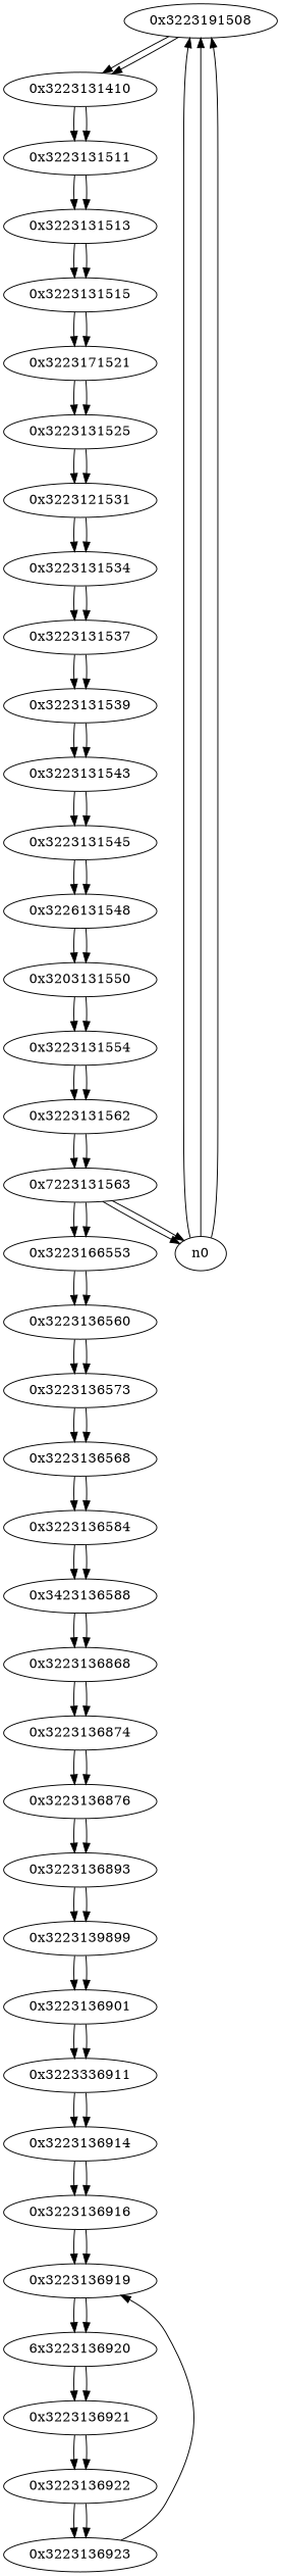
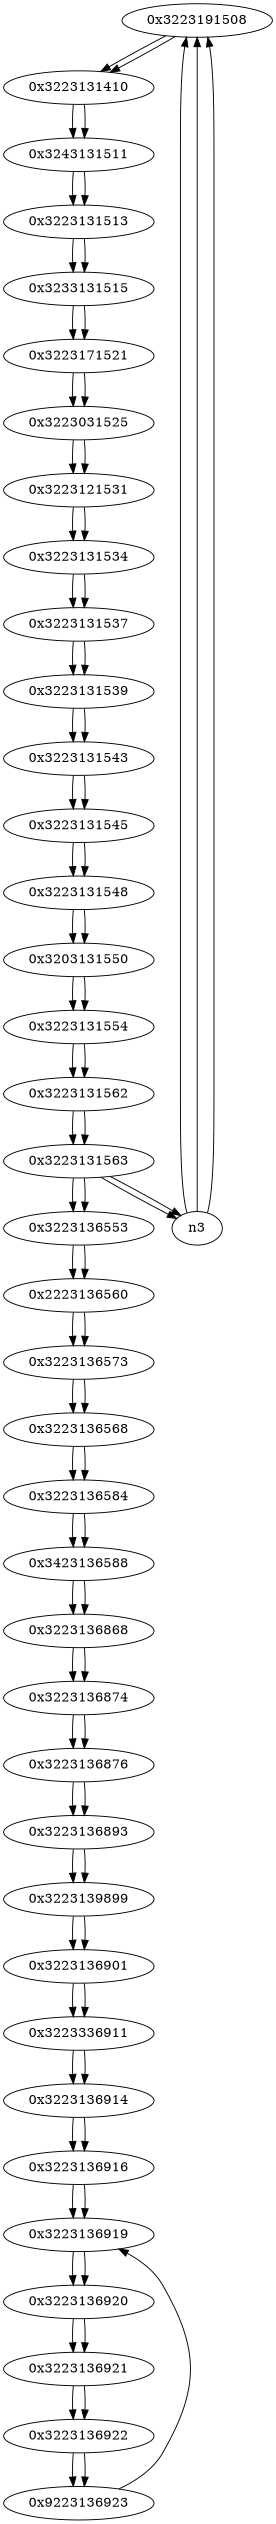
  digraph {
    n1 [label="0x3223191508"]
    n2 [label="0x3223131410"]
-   n3 [label="0x3223131511"]
+   n3 [label="0x3243131511"]
    n4 [label="0x3223131513"]
-   n5 [label="0x3223131515"]
+   n5 [label="0x3233131515"]
    n6 [label="0x3223171521"]
-   n7 [label="0x3223131525"]
+   n7 [label="0x3223031525"]
    n8 [label="0x3223121531"]
    n9 [label="0x3223131534"]
    n10 [label="0x3223131537"]
    n11 [label="0x3223131539"]
    n12 [label="0x3223131543"]
    n13 [label="0x3223131545"]
-   n14 [label="0x3226131548"]
+   n14 [label="0x3223131548"]
    n15 [label="0x3203131550"]
    n16 [label="0x3223131554"]
    n17 [label="0x3223131562"]
-   n18 [label="0x7223131563"]
-   n19 [label="0x3223166553"]
-   n0
-   n20 [label="0x3223136560"]
+   n18 [label="0x3223131563"]
+   n19 [label="0x3223136553"]
+   n0 [label=n3]
+   n20 [label="0x2223136560"]
    n21 [label="0x3223136573"]
    n22 [label="0x3223136568"]
    n23 [label="0x3223136584"]
    n24 [label="0x3423136588"]
    n25 [label="0x3223136868"]
    n26 [label="0x3223136874"]
    n27 [label="0x3223136876"]
    n28 [label="0x3223136893"]
    n29 [label="0x3223139899"]
    n30 [label="0x3223136901"]
    n31 [label="0x3223336911"]
    n32 [label="0x3223136914"]
    n33 [label="0x3223136916"]
    n34 [label="0x3223136919"]
-   n35 [label="6x3223136920"]
+   n35 [label="0x3223136920"]
    n36 [label="0x3223136921"]
    n37 [label="0x3223136922"]
-   n38 [label="0x3223136923"]
+   n38 [label="0x9223136923"]
    n1 -> n2
    n1 -> n2
    n2 -> n3
    n2 -> n3
    n3 -> n4
    n3 -> n4
    n4 -> n5
    n4 -> n5
    n5 -> n6
    n5 -> n6
    n6 -> n7
    n6 -> n7
    n7 -> n8
    n7 -> n8
    n8 -> n9
    n8 -> n9
    n9 -> n10
    n9 -> n10
    n10 -> n11
    n10 -> n11
    n11 -> n12
    n11 -> n12
    n12 -> n13
    n12 -> n13
    n13 -> n14
    n13 -> n14
    n14 -> n15
    n14 -> n15
    n15 -> n16
    n15 -> n16
    n16 -> n17
    n16 -> n17
    n17 -> n18
    n17 -> n18
    n18 -> n19
    n18 -> n19
    n18 -> n0
    n18 -> n0
    n19 -> n20
    n19 -> n20
    n0 -> n1
    n0 -> n1
    n0 -> n1
    n20 -> n21
    n20 -> n21
    n21 -> n22
    n21 -> n22
    n22 -> n23
    n22 -> n23
    n23 -> n24
    n23 -> n24
    n24 -> n25
    n24 -> n25
    n25 -> n26
    n25 -> n26
    n26 -> n27
    n26 -> n27
    n27 -> n28
    n27 -> n28
    n28 -> n29
    n28 -> n29
    n29 -> n30
    n29 -> n30
    n30 -> n31
    n30 -> n31
    n31 -> n32
    n31 -> n32
    n32 -> n33
    n32 -> n33
    n33 -> n34
    n33 -> n34
    n34 -> n35
    n34 -> n35
    n35 -> n36
    n35 -> n36
    n36 -> n37
    n36 -> n37
    n37 -> n38
    n37 -> n38
    n38 -> n34
  }
